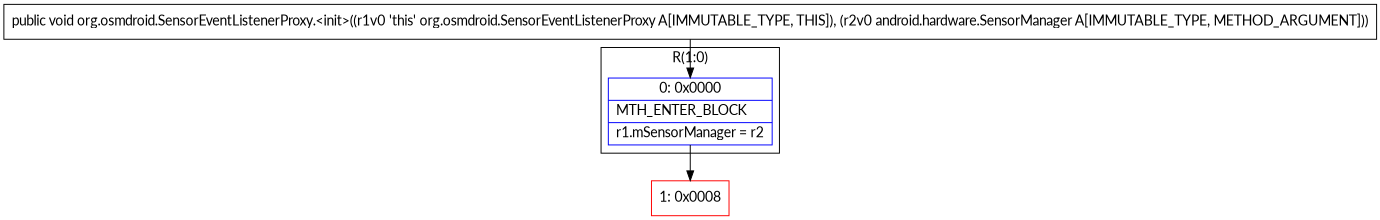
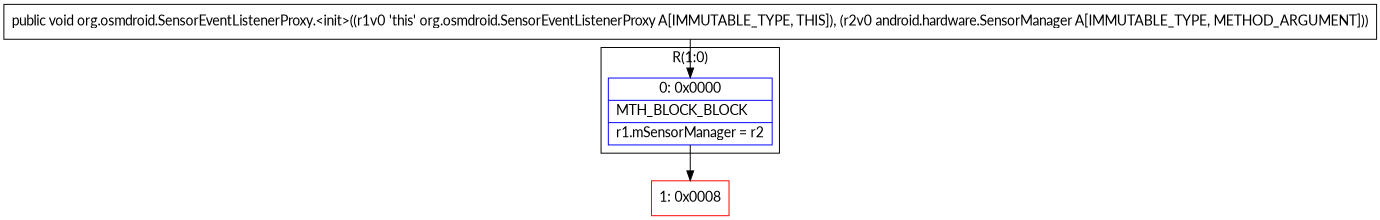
  digraph {
    fontname=Lato
    node [shape=record fontname=Lato]
    edge [fontname=Lato]
-   n1 [color=blue label="{0\:\ 0x0000|MTH_ENTER_BLOCK\l|r1.mSensorManager = r2\l}"]
+   n1 [color=blue label="{0\:\ 0x0000|MTH_BLOCK_BLOCK\l|r1.mSensorManager = r2\l}"]
    n2 [color=red label="{1\:\ 0x0008}"]
    n3 [label="{public void org.osmdroid.SensorEventListenerProxy.\<init\>((r1v0 'this' org.osmdroid.SensorEventListenerProxy A[IMMUTABLE_TYPE, THIS]), (r2v0 android.hardware.SensorManager A[IMMUTABLE_TYPE, METHOD_ARGUMENT])) }"]
    subgraph cluster_1 {
      label="R(1:0)"
      n1
    }
    n1 -> n2
    n3 -> n1
  }
